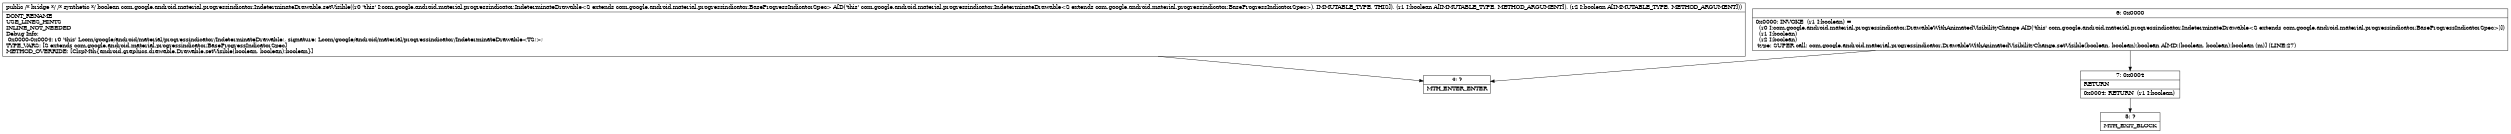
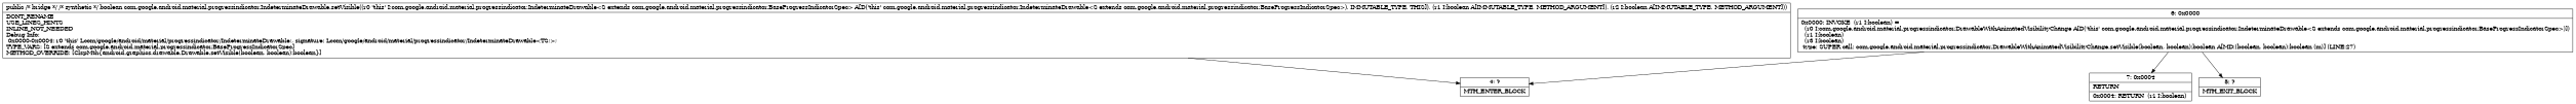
  digraph {
    node [shape=record]
-   n1 [label="{4\:\ ?|MTH_ENTER_ENTER\l}"]
-   n2 [label="{6\:\ 0x0000|0x0000: INVOKE  (r1 I:boolean) = \l  (r0 I:com.google.android.material.progressindicator.DrawableWithAnimatedVisibilityChange A[D('this' com.google.android.material.progressindicator.IndeterminateDrawable\<S extends com.google.android.material.progressindicator.BaseProgressIndicatorSpec\>)])\l  (r1 I:boolean)\l  (r2 I:boolean)\l type: SUPER call: com.google.android.material.progressindicator.DrawableWithAnimatedVisibilityChange.setVisible(boolean, boolean):boolean A[MD:(boolean, boolean):boolean (m)] (LINE:27)\l}"]
+   n1 [label="{4\:\ ?|MTH_ENTER_BLOCK\l}"]
+   n2 [label="{6\:\ 0x0000|0x0000: INVOKE  (r1 I:boolean) = \l  (r0 I:com.google.android.material.progressindicator.DrawableWithAnimatedVisibilityChange A[D('this' com.google.android.material.progressindicator.IndeterminateDrawable\<S extends com.google.android.material.progressindicator.BaseProgressIndicatorSpec\>)])\l  (r1 I:boolean)\l  (r3 I:boolean)\l type: SUPER call: com.google.android.material.progressindicator.DrawableWithAnimatedVisibilityChange.setVisible(boolean, boolean):boolean A[MD:(boolean, boolean):boolean (m)] (LINE:27)\l}"]
    n3 [label="{7\:\ 0x0004|RETURN\l|0x0004: RETURN  (r1 I:boolean) \l}"]
    n4 [label="{5\:\ ?|MTH_EXIT_BLOCK\l}"]
    n5 [label="{public \/* bridge *\/ \/* synthetic *\/ boolean com.google.android.material.progressindicator.IndeterminateDrawable.setVisible((r0 'this' I:com.google.android.material.progressindicator.IndeterminateDrawable\<S extends com.google.android.material.progressindicator.BaseProgressIndicatorSpec\> A[D('this' com.google.android.material.progressindicator.IndeterminateDrawable\<S extends com.google.android.material.progressindicator.BaseProgressIndicatorSpec\>), IMMUTABLE_TYPE, THIS]), (r1 I:boolean A[IMMUTABLE_TYPE, METHOD_ARGUMENT]), (r2 I:boolean A[IMMUTABLE_TYPE, METHOD_ARGUMENT]))  | DONT_RENAME\lUSE_LINES_HINTS\lINLINE_NOT_NEEDED\lDebug Info:\l  0x0000\-0x0004: r0 'this' Lcom\/google\/android\/material\/progressindicator\/IndeterminateDrawable;, signature: Lcom\/google\/android\/material\/progressindicator\/IndeterminateDrawable\<TS;\>;\lTYPE_VARS: [S extends com.google.android.material.progressindicator.BaseProgressIndicatorSpec]\lMETHOD_OVERRIDE: [ClspMth\{android.graphics.drawable.Drawable.setVisible(boolean, boolean):boolean\}]\l}"]
    n2 -> n1
    n2 -> n3
-   n3 -> n4
+   n2 -> n4
    n5 -> n1
  }
